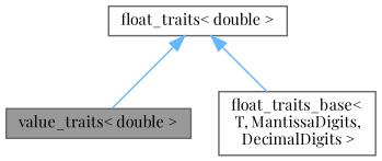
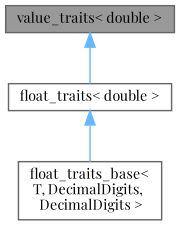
  digraph {
    fontname="Playfair Display"
    node [color=gray40 fillcolor=white fontname="Playfair Display" fontsize=10 shape=box style=filled]
    edge [color=steelblue1 dir=back fontname="Playfair Display" fontsize=10 labelfontname=Helvetica labelfontsize=10 style=solid]
    n1 [fillcolor=grey60 fontcolor=black height=0.2 label="value_traits\< double \>" width=0.4]
    n2 [height=0.2 label="float_traits\< double \>" width=0.4]
-   n3 [height=0.2 label="float_traits_base\<\l T, MantissaDigits,\l DecimalDigits \>" width=0.4]
-   n2 -> n1
+   n3 [height=0.2 label="float_traits_base\<\l T, DecimalDigits,\l DecimalDigits \>" width=0.4]
+   n1 -> n2
    n2 -> n3
  }
